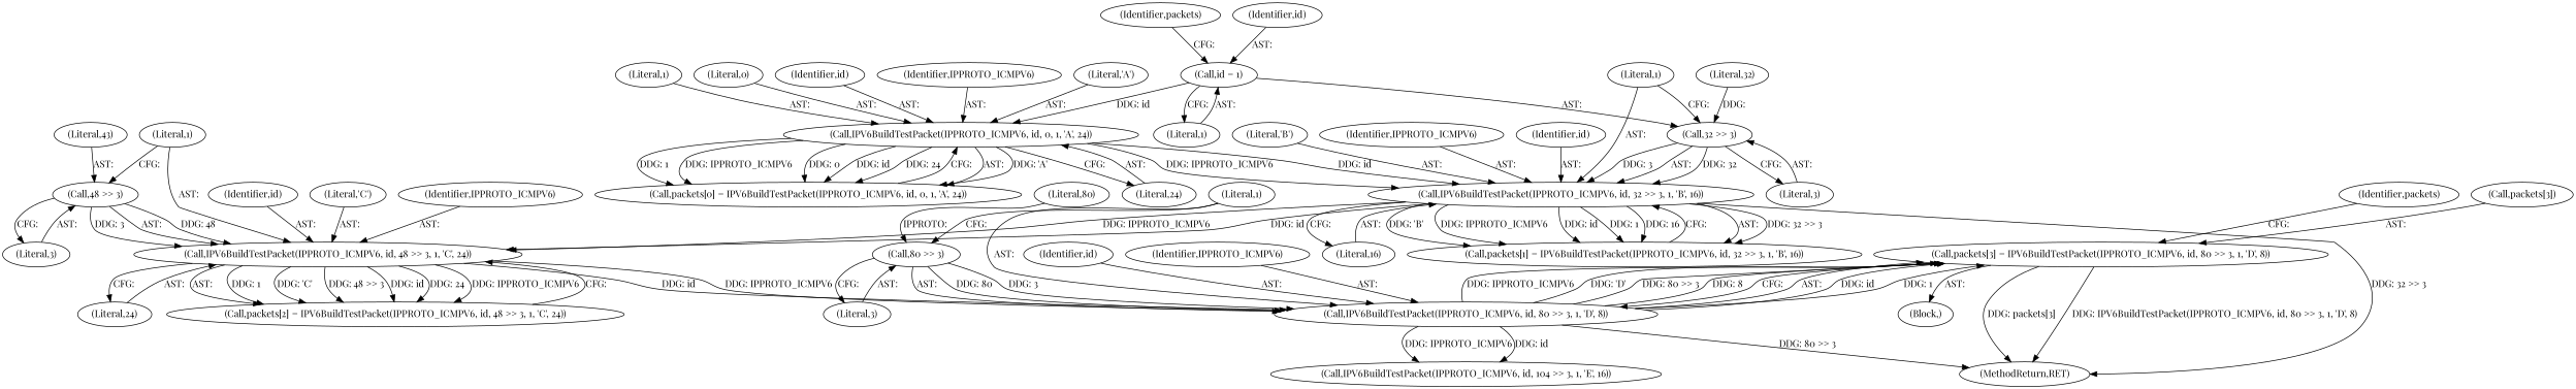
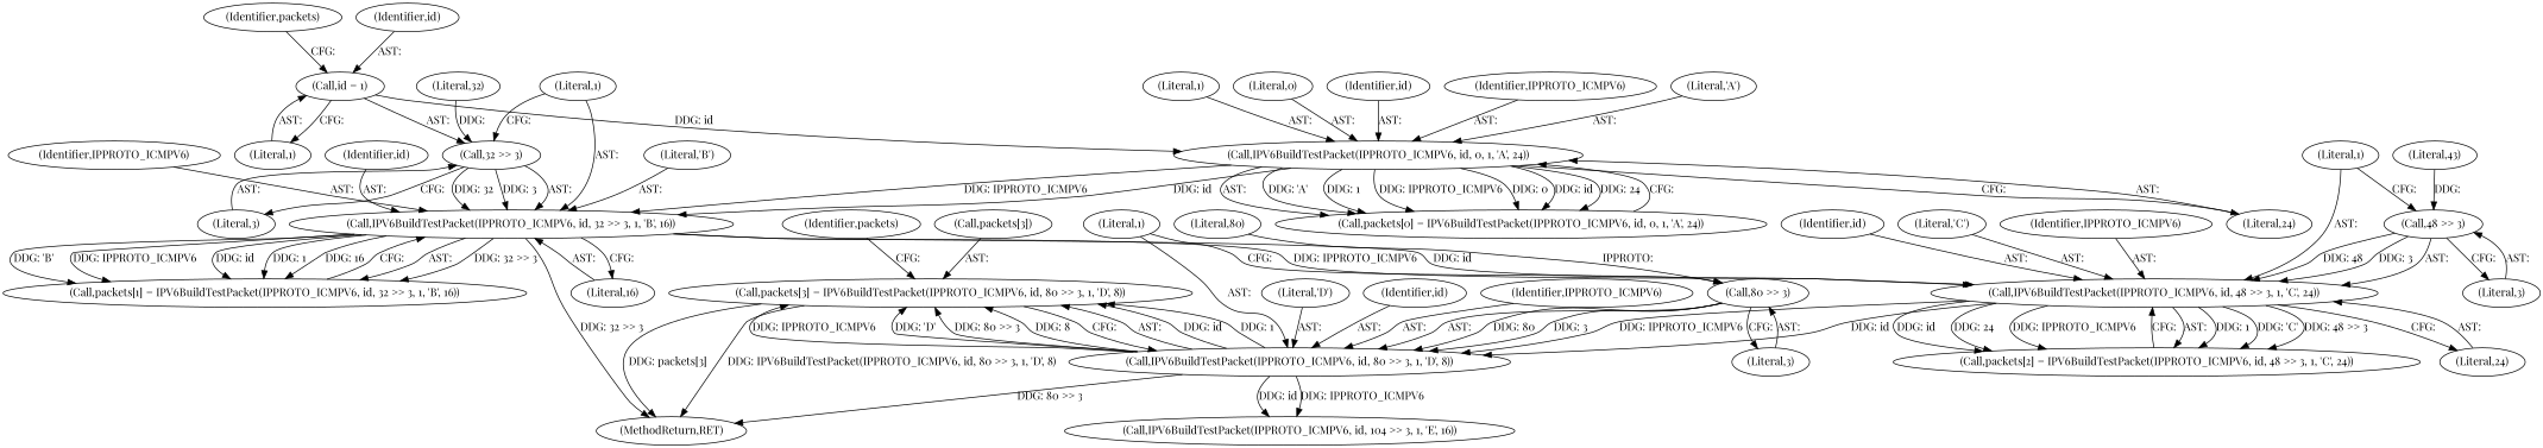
  digraph {
    fontname="Playfair Display"
    node [fontname="Playfair Display"]
    edge [fontname="Playfair Display"]
    n1 [label="(Call,packets[3] = IPV6BuildTestPacket(IPPROTO_ICMPV6, id, 80 >> 3, 1, 'D', 8))"]
    n2 [label="(Call,IPV6BuildTestPacket(IPPROTO_ICMPV6, id, 80 >> 3, 1, 'D', 8))"]
    n3 [label="(MethodReturn,RET)"]
-   n4 [label="(Block,)"]
    n5 [label="(Call,IPV6BuildTestPacket(IPPROTO_ICMPV6, id, 104 >> 3, 1, 'E', 16))"]
    n6 [label="(Call,IPV6BuildTestPacket(IPPROTO_ICMPV6, id, 48 >> 3, 1, 'C', 24))"]
    n7 [label="(Literal,24)"]
    n8 [label="(Call,packets[2] = IPV6BuildTestPacket(IPPROTO_ICMPV6, id, 48 >> 3, 1, 'C', 24))"]
    n9 [label="(Call,IPV6BuildTestPacket(IPPROTO_ICMPV6, id, 32 >> 3, 1, 'B', 16))"]
    n10 [label="(Literal,16)"]
    n11 [label="(Call,packets[1] = IPV6BuildTestPacket(IPPROTO_ICMPV6, id, 32 >> 3, 1, 'B', 16))"]
    n12 [label="(Call,IPV6BuildTestPacket(IPPROTO_ICMPV6, id, 0, 1, 'A', 24))"]
    n13 [label="(Call,packets[0] = IPV6BuildTestPacket(IPPROTO_ICMPV6, id, 0, 1, 'A', 24))"]
    n14 [label="(Literal,24)"]
    n15 [label="(Call,id = 1)"]
    n16 [label="(Literal,1)"]
    n17 [label="(Call,32 >> 3)"]
    n18 [label="(Literal,3)"]
    n19 [label="(Call,48 >> 3)"]
    n20 [label="(Literal,3)"]
    n21 [label="(Call,80 >> 3)"]
    n22 [label="(Literal,3)"]
    n23 [label="(Literal,1)"]
    n24 [label="(Literal,1)"]
    n25 [label="(Identifier,packets)"]
    n26 [label="(Literal,43)"]
    n27 [label="(Identifier,id)"]
    n28 [label="(Literal,'C')"]
    n29 [label="(Literal,'B')"]
    n30 [label="(Literal,1)"]
+   n31 [label="(Literal,'D')"]
    n32 [label="(Identifier,IPPROTO_ICMPV6)"]
    n33 [label="(Identifier,id)"]
    n34 [label="(Identifier,IPPROTO_ICMPV6)"]
    n35 [label="(Identifier,IPPROTO_ICMPV6)"]
    n36 [label="(Literal,0)"]
    n37 [label="(Identifier,id)"]
    n38 [label="(Identifier,id)"]
    n39 [label="(Literal,1)"]
    n40 [label="(Identifier,IPPROTO_ICMPV6)"]
    n41 [label="(Literal,'A')"]
    n42 [label="(Identifier,id)"]
    n43 [label="(Identifier,packets)"]
    n44 [label="(Literal,80)"]
    n45 [label="(Call,packets[3])"]
    n46 [label="(Literal,32)"]
    n1 -> n2 [label="CFG: "]
    n1 -> n3 [label="DDG: packets[3]"]
    n1 -> n3 [label="DDG: IPV6BuildTestPacket(IPPROTO_ICMPV6, id, 80 >> 3, 1, 'D', 8)"]
-   n1 -> n4 [label="AST: "]
    n2 -> n1 [label="AST: "]
    n2 -> n1 [label="DDG: id"]
    n2 -> n1 [label="DDG: 1"]
    n2 -> n1 [label="DDG: IPPROTO_ICMPV6"]
    n2 -> n1 [label="DDG: 'D'"]
    n2 -> n1 [label="DDG: 80 >> 3"]
    n2 -> n1 [label="DDG: 8"]
    n2 -> n3 [label="DDG: 80 >> 3"]
    n2 -> n5 [label="DDG: IPPROTO_ICMPV6"]
    n2 -> n5 [label="DDG: id"]
    n6 -> n2 [label="DDG: IPPROTO_ICMPV6"]
    n6 -> n2 [label="DDG: id"]
    n6 -> n7 [label="CFG: "]
    n6 -> n8 [label="AST: "]
    n6 -> n8 [label="DDG: 1"]
    n6 -> n8 [label="DDG: 'C'"]
    n6 -> n8 [label="DDG: 48 >> 3"]
    n6 -> n8 [label="DDG: id"]
    n6 -> n8 [label="DDG: 24"]
    n6 -> n8 [label="DDG: IPPROTO_ICMPV6"]
    n7 -> n6 [label="AST: "]
    n8 -> n6 [label="CFG: "]
    n9 -> n3 [label="DDG: 32 >> 3"]
    n9 -> n6 [label="DDG: IPPROTO_ICMPV6"]
    n9 -> n6 [label="DDG: id"]
    n9 -> n10 [label="CFG: "]
    n9 -> n11 [label="AST: "]
    n9 -> n11 [label="DDG: 32 >> 3"]
    n9 -> n11 [label="DDG: 'B'"]
    n9 -> n11 [label="DDG: IPPROTO_ICMPV6"]
    n9 -> n11 [label="DDG: id"]
    n9 -> n11 [label="DDG: 1"]
    n9 -> n11 [label="DDG: 16"]
    n10 -> n9 [label="AST: "]
    n11 -> n9 [label="CFG: "]
    n12 -> n9 [label="DDG: IPPROTO_ICMPV6"]
    n12 -> n9 [label="DDG: id"]
    n12 -> n13 [label="AST: "]
    n12 -> n13 [label="DDG: 'A'"]
    n12 -> n13 [label="DDG: 1"]
    n12 -> n13 [label="DDG: IPPROTO_ICMPV6"]
    n12 -> n13 [label="DDG: 0"]
    n12 -> n13 [label="DDG: id"]
    n12 -> n13 [label="DDG: 24"]
    n12 -> n14 [label="CFG: "]
    n13 -> n12 [label="CFG: "]
    n14 -> n12 [label="AST: "]
    n15 -> n12 [label="DDG: id"]
    n15 -> n16 [label="CFG: "]
    n15 -> n17 [label="AST: "]
    n16 -> n15 [label="AST: "]
    n17 -> n9 [label="AST: "]
    n17 -> n9 [label="DDG: 32"]
    n17 -> n9 [label="DDG: 3"]
    n17 -> n18 [label="CFG: "]
    n18 -> n17 [label="AST: "]
    n19 -> n6 [label="AST: "]
    n19 -> n6 [label="DDG: 48"]
    n19 -> n6 [label="DDG: 3"]
    n19 -> n20 [label="CFG: "]
    n20 -> n19 [label="AST: "]
    n21 -> n2 [label="AST: "]
    n21 -> n2 [label="DDG: 80"]
    n21 -> n2 [label="DDG: 3"]
    n21 -> n22 [label="CFG: "]
    n22 -> n21 [label="AST: "]
    n23 -> n2 [label="AST: "]
    n23 -> n21 [label="CFG: "]
    n24 -> n9 [label="AST: "]
    n24 -> n17 [label="CFG: "]
    n25 -> n15 [label="CFG: "]
-   n26 -> n19 [label="AST: "]
+   n26 -> n19 [label="DDG: "]
    n27 -> n6 [label="AST: "]
    n28 -> n6 [label="AST: "]
    n29 -> n9 [label="AST: "]
    n30 -> n12 [label="AST: "]
+   n31 -> n2 [label="AST: "]
    n32 -> n9 [label="AST: "]
    n33 -> n2 [label="AST: "]
    n34 -> n6 [label="AST: "]
    n35 -> n2 [label="AST: "]
    n36 -> n12 [label="AST: "]
    n37 -> n12 [label="AST: "]
    n38 -> n15 [label="AST: "]
    n39 -> n6 [label="AST: "]
    n39 -> n19 [label="CFG: "]
    n40 -> n12 [label="AST: "]
    n41 -> n12 [label="AST: "]
    n42 -> n9 [label="AST: "]
    n43 -> n1 [label="CFG: "]
    n44 -> n21 [label="IPPROTO: "]
    n45 -> n1 [label="AST: "]
    n46 -> n17 [label="DDG: "]
  }
